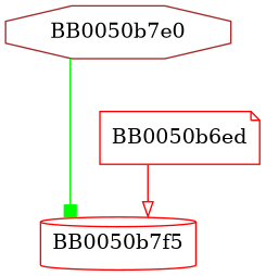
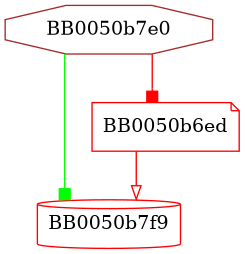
  digraph {
    splines=ortho
    node [color=red]
    edge [arrowhead=box color=red]
    BB0050b7e0 [color=brown shape=octagon]
-   BB0050b7f5 [shape=cylinder]
+   BB0050b7f5 [shape=cylinder label=BB0050b7f9]
    n3 [label=BB0050b6ed shape=note]
    BB0050b7e0 -> BB0050b7f5 [color=green]
+   BB0050b7e0 -> n3
    n3 -> BB0050b7f5 [arrowhead=onormal]
  }
